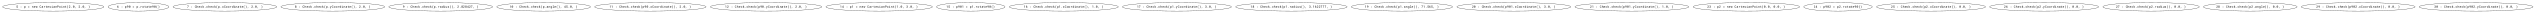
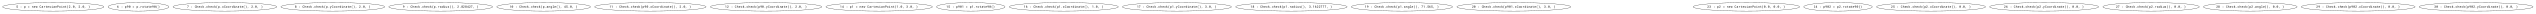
  digraph {
    fontname="Roboto Mono"
    node [fontname="Roboto Mono"]
    "5 : p = new CartesianPoint(2.0, 2.0, )"
    "6 : p90 = p.rotate90()"
    "7 : Check.check(p.xCoordinate(), 2.0, )"
    "8 : Check.check(p.yCoordinate(), 2.0, )"
    "9 : Check.check(p.radius(), 2.828427, )"
    "10 : Check.check(p.angle(), 45.0, )"
    "11 : Check.check(p90.xCoordinate(), 2.0, )"
    "12 : Check.check(p90.yCoordinate(), 2.0, )"
    "14 : p1 = new CartesianPoint(1.0, 3.0, )"
    "15 : p901 = p1.rotate90()"
    "16 : Check.check(p1.xCoordinate(), 1.0, )"
    "17 : Check.check(p1.yCoordinate(), 3.0, )"
    "18 : Check.check(p1.radius(), 3.1622777, )"
    "19 : Check.check(p1.angle(), 71.565, )"
    "20 : Check.check(p901.xCoordinate(), 3.0, )"
-   "21 : Check.check(p901.yCoordinate(), 1.0, )"
    "23 : p2 = new CartesianPoint(0.0, 0.0, )"
    "24 : p902 = p2.rotate90()"
    "25 : Check.check(p2.xCoordinate(), 0.0, )"
    "26 : Check.check(p2.yCoordinate(), 0.0, )"
    "27 : Check.check(p2.radius(), 0.0, )"
    "28 : Check.check(p2.angle(), 0.0, )"
    "29 : Check.check(p902.xCoordinate(), 0.0, )"
    "30 : Check.check(p902.yCoordinate(), 0.0, )"
  }
